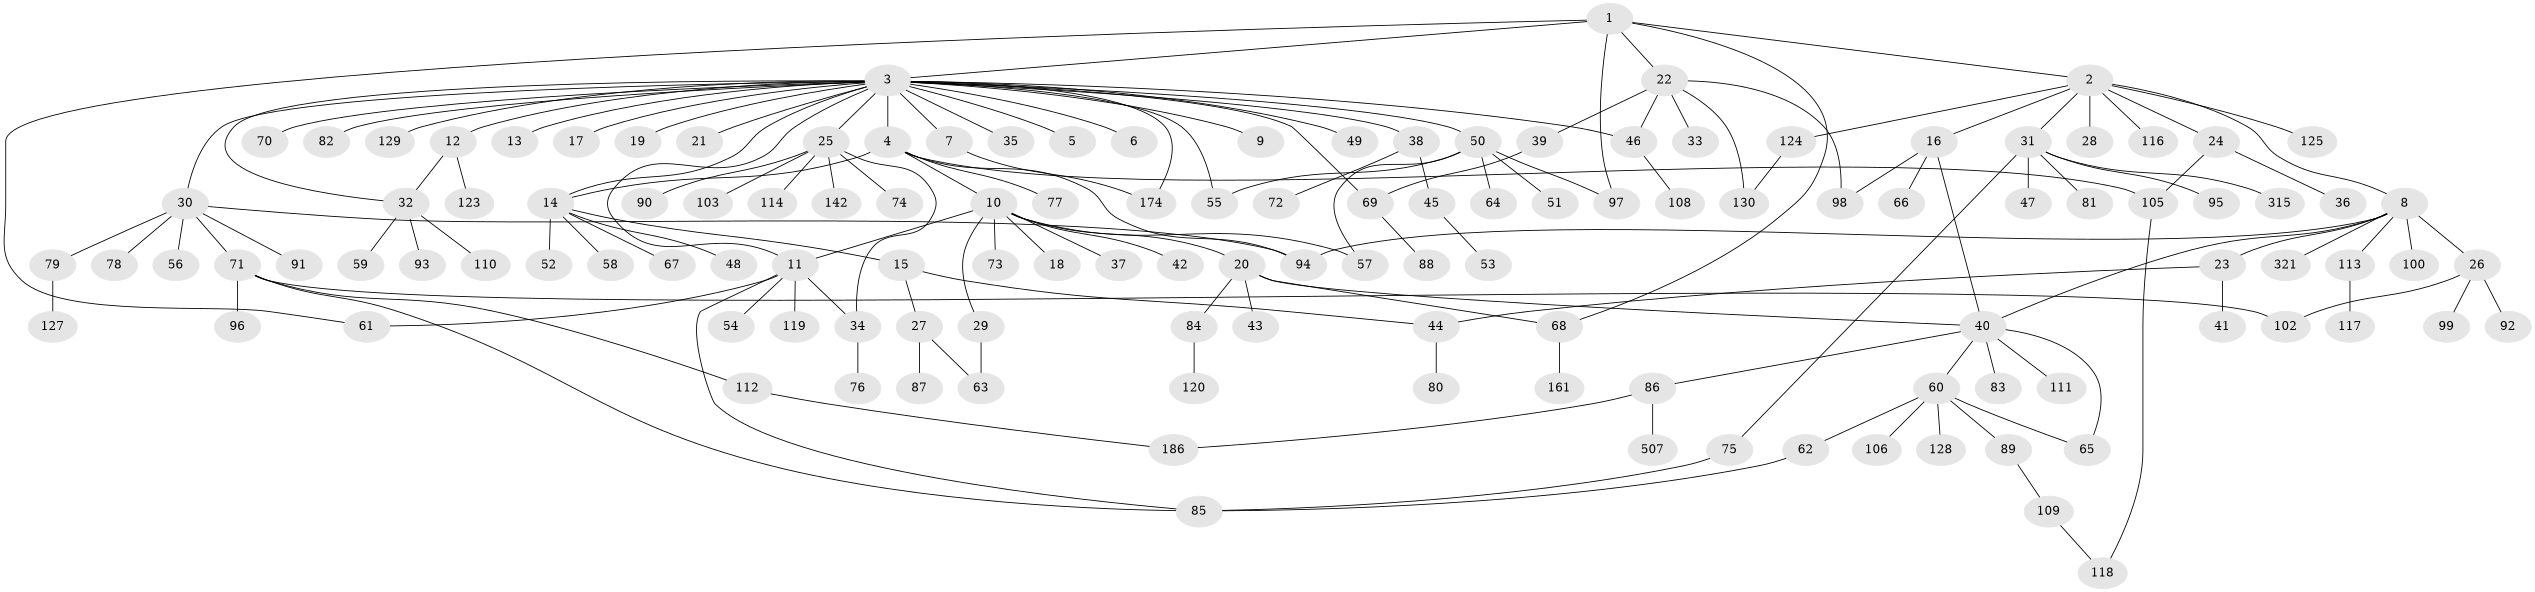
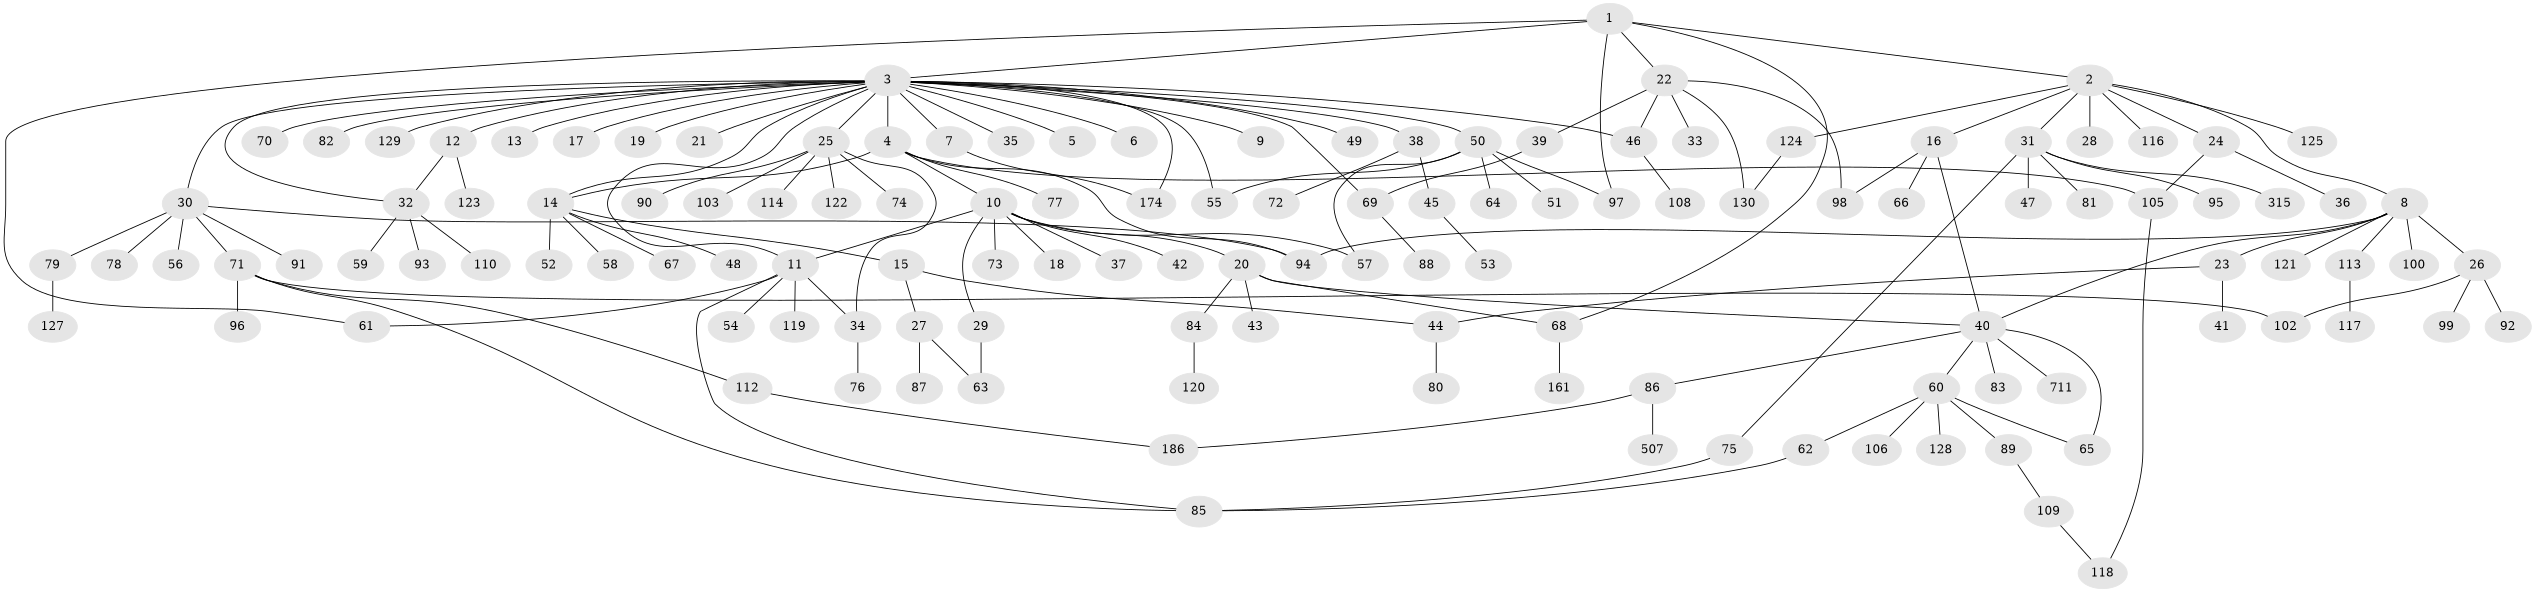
  graph {
    node [color=gray90 style=filled]
    1
    2
    3
    22
    61
    68
    97
    8
    16
    24
    28
    31
    116
    124
    125
    4
    5
    6
    7
    9
    11
    12
    13
    14
    17
    19
    21
    25
    30
    32
    35
    38
    46
    49
    50
    55
    69
    70
    82
    n40 [label=174]
    129
    98
    33
    39
    130
    n46 [label=161]
    94
    23
    26
    40
    100
    113
-   121 [label=321]
+   121
    66
    105
    36
    47
    75
    81
    95
    n61 [label=315]
    10
    77
    34
    54
    85
    119
    123
    15
    48
    52
    58
    67
    74
    90
    103
    114
-   122 [label=142]
+   122
    56
    71
    78
    79
    91
    59
    93
    110
    45
    72
    108
    57
    51
    64
    88
    18
    20
    29
    37
    42
    73
    118
    44
    41
    92
    99
    102
    60
    65
    83
    86
-   111
+   111 [label=711]
    117
    43
    84
    63
    76
    27
    87
    80
    120
    96
    112
    127
    53
    62
    89
    106
    128
    n128 [label=507]
    n129 [label=186]
    109
    1 -- 2
    1 -- 3
    1 -- 22
    1 -- 61
    1 -- 68
    1 -- 97
    2 -- 8
    2 -- 16
    2 -- 24
    2 -- 28
    2 -- 31
    2 -- 116
    2 -- 124
    2 -- 125
    3 -- 4
    3 -- 5
    3 -- 6
    3 -- 7
    3 -- 9
    3 -- 11
    3 -- 12
    3 -- 13
    3 -- 14
    3 -- 17
    3 -- 19
    3 -- 21
    3 -- 25
    3 -- 30
    3 -- 32
    3 -- 35
    3 -- 38
    3 -- 46
    3 -- 49
    3 -- 50
    3 -- 55
    3 -- 69
    3 -- 70
    3 -- 82
    3 -- n40
    3 -- 129
    22 -- 46
    22 -- 98
    22 -- 33
    22 -- 39
    22 -- 130
    68 -- n46
    8 -- 94
    8 -- 23
    8 -- 26
    8 -- 40
    8 -- 100
    8 -- 113
    8 -- 121
    16 -- 98
    16 -- 40
    16 -- 66
    24 -- 105
    24 -- 36
    31 -- 47
    31 -- 75
    31 -- 81
    31 -- 95
    31 -- n61
    124 -- 130
    4 -- 14
    4 -- 94
    4 -- 105
    4 -- 10
    4 -- 77
    7 -- n40
    11 -- 61
    11 -- 34
    11 -- 54
    11 -- 85
    11 -- 119
    12 -- 32
    12 -- 123
    14 -- 15
    14 -- 48
    14 -- 52
    14 -- 58
    14 -- 67
    25 -- 34
    25 -- 74
    25 -- 90
    25 -- 103
    25 -- 114
    25 -- 122
    30 -- 94
    30 -- 56
    30 -- 71
    30 -- 78
    30 -- 79
    30 -- 91
    32 -- 59
    32 -- 93
    32 -- 110
    38 -- 45
    38 -- 72
    46 -- 108
    50 -- 97
    50 -- 55
    50 -- 57
    50 -- 51
    50 -- 64
    69 -- 88
    39 -- 69
    23 -- 44
    23 -- 41
    26 -- 92
    26 -- 99
    26 -- 102
    40 -- 60
    40 -- 65
    40 -- 83
    40 -- 86
    40 -- 111
    113 -- 117
    105 -- 118
    75 -- 85
    10 -- 11
    10 -- 57
    10 -- 18
    10 -- 20
    10 -- 29
    10 -- 37
    10 -- 42
    10 -- 73
    34 -- 76
    15 -- 44
    15 -- 27
    71 -- 85
    71 -- 102
    71 -- 96
    71 -- 112
    79 -- 127
    45 -- 53
    20 -- 68
    20 -- 40
    20 -- 43
    20 -- 84
    29 -- 63
    44 -- 80
    60 -- 65
    60 -- 62
    60 -- 89
    60 -- 106
    60 -- 128
    86 -- n128
    86 -- n129
    84 -- 120
    27 -- 63
    27 -- 87
    112 -- n129
    62 -- 85
    89 -- 109
    109 -- 118
  }
